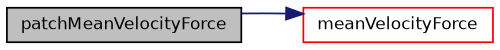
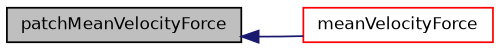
  digraph {
    rankdir=LR
    node [fontname=Helvetica fontsize=10 shape=record]
    n1 [color=black fillcolor=grey75 fontcolor=black height=0.2 label=patchMeanVelocityForce style=filled width=0.4]
    n2 [color=red height=0.2 label=meanVelocityForce width=0.4]
-   n2 -> n1 [color=midnightblue dir=back fontname=Helvetica fontsize=10 labelfontname=Helvetica labelfontsize=10 style=solid]
+   n1 -> n2 [color=midnightblue dir=back fontname=Helvetica fontsize=10 labelfontname=Helvetica labelfontsize=10 style=solid]
  }
